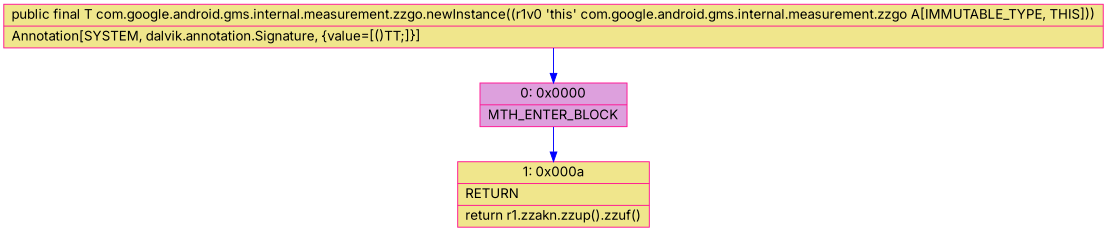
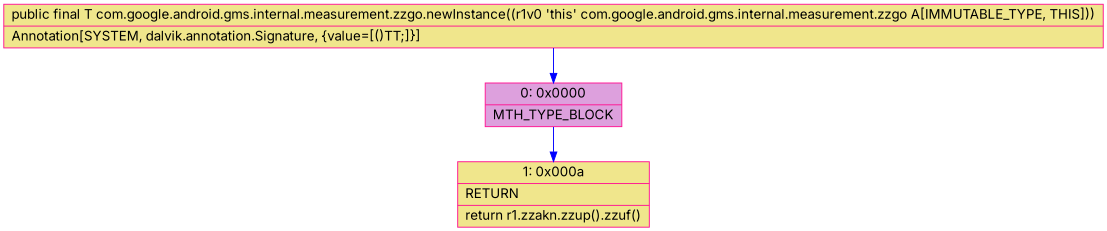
  digraph {
    fontname=Inter
    node [shape=record style=filled fillcolor=khaki color=deeppink fontname=Inter]
    edge [color=blue fontname=Inter]
-   n1 [label="{0\:\ 0x0000|MTH_ENTER_BLOCK\l}" fillcolor=plum]
+   n1 [label="{0\:\ 0x0000|MTH_TYPE_BLOCK\l}" fillcolor=plum]
    n2 [label="{1\:\ 0x000a|RETURN\l|return r1.zzakn.zzup().zzuf()\l}"]
    n3 [label="{public final T com.google.android.gms.internal.measurement.zzgo.newInstance((r1v0 'this' com.google.android.gms.internal.measurement.zzgo A[IMMUTABLE_TYPE, THIS]))  | Annotation[SYSTEM, dalvik.annotation.Signature, \{value=[()TT;]\}]\l}"]
    n1 -> n2
    n3 -> n1
  }
